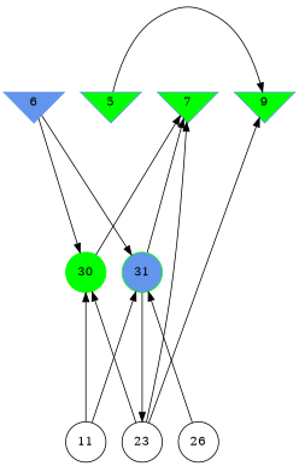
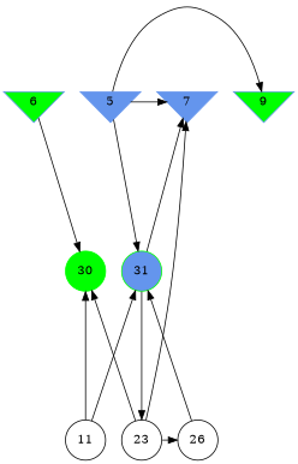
  digraph {
    ranksep=2.0
    node [color=cornflowerblue shape=circle style=filled]
-   5 [shape=invtriangle fillcolor=green]
-   6 [shape=invtriangle]
-   7 [shape=invtriangle fillcolor=green]
+   5 [shape=invtriangle]
+   6 [shape=invtriangle fillcolor=green]
+   7 [shape=invtriangle]
    9 [fillcolor=green shape=invtriangle]
    n5 [color=black label=11 style=""]
    23 [color=black style=""]
    26 [color=black style=""]
    30 [color=green]
    31 [color=green fillcolor=cornflowerblue]
    subgraph sub_1 {
      rank=same
      5
      6
      7
      9
    }
    subgraph sub_2 {
      rank=same
      n5
      23
      26
    }
    subgraph sub_3 {
      rank=same
      30
      31
    }
-   30 -> 7
+   5 -> 7
    5 -> 9
    6 -> 30
-   6 -> 31
+   5 -> 31
    n5 -> 30
    n5 -> 31
    23 -> 7
-   23 -> 9
+   23 -> 26
    23 -> 30
    26 -> 31
    31 -> 7
    31 -> 23
  }
